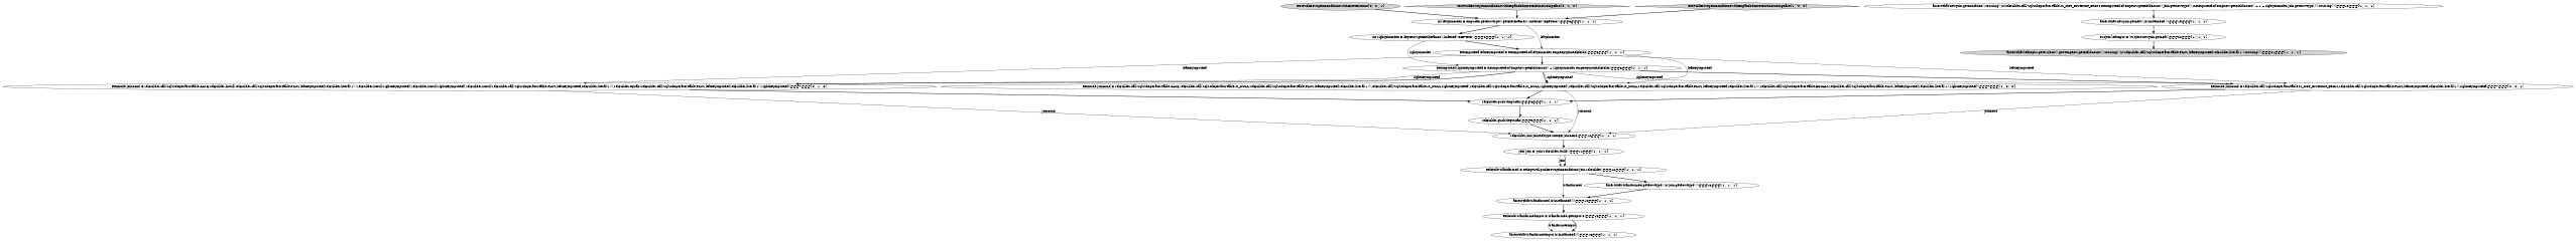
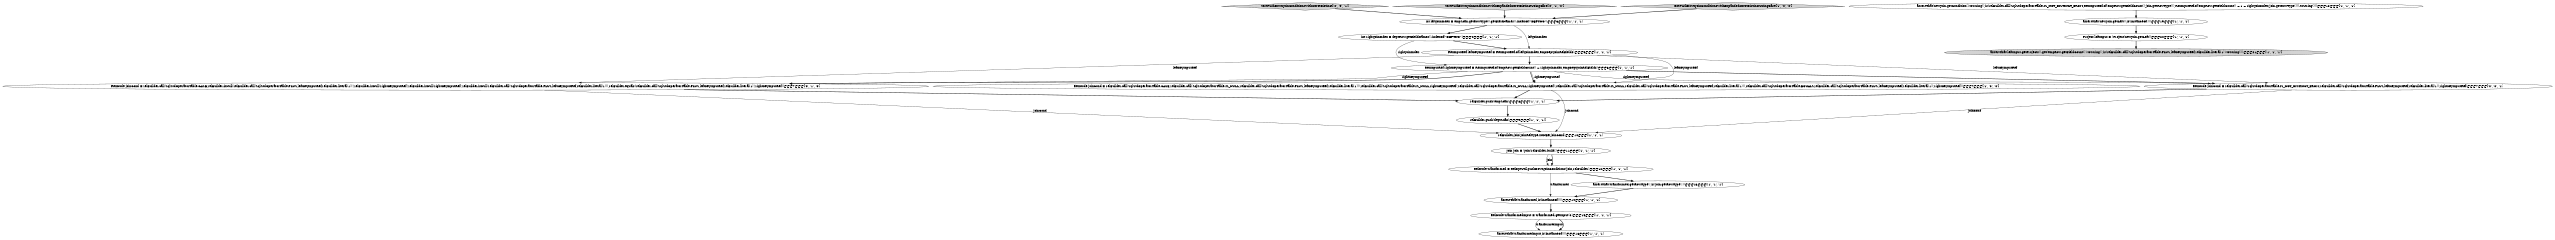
  digraph {
    node [fillcolor=white shape=ellipse style=filled]
    edge [style=bold]
    n1 [label="relBuilder.push(empScan)@@@8@@@['1', '1', '1']"]
    n2 [label="relBuilder.push(deptScan)@@@9@@@['1', '1', '1']"]
    n3 [label="relBuilder.join(JoinRelType.INNER,joinCond)@@@10@@@['1', '1', '1']"]
    n4 [label="RexNode joinCond = relBuilder.call(SqlStdOperatorTable.CASE,relBuilder.isNull(relBuilder.call(SqlStdOperatorTable.PLUS,leftKeyInputRef,relBuilder.literal(1))),relBuilder.isNull(rightKeyInputRef),relBuilder.isNull(rightKeyInputRef),relBuilder.isNull(relBuilder.call(SqlStdOperatorTable.PLUS,leftKeyInputRef,relBuilder.literal(1))),relBuilder.equals(relBuilder.call(SqlStdOperatorTable.PLUS,leftKeyInputRef,relBuilder.literal(1)),rightKeyInputRef))@@@7@@@['0', '1', '0']"]
    n5 [label="Join join = (Join)relBuilder.build()@@@11@@@['1', '1', '1']"]
    n6 [label="RexNode joinCond = relBuilder.call(SqlStdOperatorTable.CASE,relBuilder.call(SqlStdOperatorTable.IS_NULL,relBuilder.call(SqlStdOperatorTable.PLUS,leftKeyInputRef,relBuilder.literal(1))),relBuilder.call(SqlStdOperatorTable.IS_NULL,rightKeyInputRef),relBuilder.call(SqlStdOperatorTable.IS_NULL,rightKeyInputRef),relBuilder.call(SqlStdOperatorTable.IS_NULL,relBuilder.call(SqlStdOperatorTable.PLUS,leftKeyInputRef,relBuilder.literal(1))),relBuilder.call(SqlStdOperatorTable.EQUALS,relBuilder.call(SqlStdOperatorTable.PLUS,leftKeyInputRef,relBuilder.literal(1)),rightKeyInputRef))@@@7@@@['1', '0', '0']"]
    n7 [label="RexNode joinCond = relBuilder.call(SqlStdOperatorTable.IS_NOT_DISTINCT_FROM,relBuilder.call(SqlStdOperatorTable.PLUS,leftKeyInputRef,relBuilder.literal(1)),rightKeyInputRef)@@@7@@@['0', '0', '1']"]
-   n8 [fillcolor=lightgray label="testPushDownJoinConditionsWithIsNotDistinct['0', '0', '1']"]
+   n8 [fillcolor=lightgray label="testPushDownJoinConditionsWithIsNotDistinct['0', '0', '1']" shape=diamond]
    n9 [label="int leftJoinIndex = empScan.getRowType().getFieldNames().indexOf(\"DEPTNO\")@@@3@@@['1', '1', '1']"]
    n10 [label="int rightJoinIndex = deptRow.getFieldNames().indexOf(\"DEPTNO\")@@@4@@@['1', '1', '1']"]
    n11 [label="RexInputRef leftKeyInputRef = RexInputRef.of(leftJoinIndex,empDeptJoinRelFields)@@@5@@@['1', '1', '1']"]
    n12 [label="assertThat(newJoin.getLeft(),is(instanceOf()))@@@19@@@['1', '1', '1']"]
    n13 [label="Project leftInput = (Project)newJoin.getLeft()@@@20@@@['1', '1', '1']"]
    n14 [fillcolor=lightgray label="assertThat(leftInput.getProjects().get(empRow.getFieldCount()).toString(),is(relBuilder.call(SqlStdOperatorTable.PLUS,leftKeyInputRef,relBuilder.literal(1)).toString()))@@@21@@@['1', '1', '1']"]
    n15 [label="assertThat(newJoin.getCondition().toString(),is(relBuilder.call(SqlStdOperatorTable.IS_NOT_DISTINCT_FROM,RexInputRef.of(empRow.getFieldCount(),join.getRowType()),RexInputRef.of(empRow.getFieldCount() + 1 + rightJoinIndex,join.getRowType())).toString()))@@@18@@@['1', '1', '1']"]
    n16 [label="RelNode transformed = RelOptUtil.pushDownJoinConditions(join,relBuilder)@@@12@@@['1', '1', '1']"]
    n17 [label="assertThat(transformed.getRowType(),is(join.getRowType()))@@@13@@@['1', '1', '1']"]
    n18 [label="assertThat(transformed,is(instanceOf()))@@@14@@@['1', '1', '1']"]
    n19 [label="RelNode transformedInput = transformed.getInput(0)@@@15@@@['1', '1', '1']"]
    n20 [fillcolor=lightgray label="testPushDownJoinConditionsWithExpandedIsNotDistinctUsingCase['0', '1', '0']" shape=diamond]
    n21 [label="RexInputRef rightKeyInputRef = RexInputRef.of(empRow.getFieldCount() + rightJoinIndex,empDeptJoinRelFields)@@@6@@@['1', '1', '1']"]
    n22 [fillcolor=lightgray label="testPushDownJoinConditionsWithExpandedIsNotDistinctUsingCase['1', '0', '0']" shape=diamond]
    n23 [label="assertThat(transformedInput,is(instanceOf()))@@@16@@@['1', '1', '1']"]
    n1 -> n2
    n2 -> n3
    n3 -> n5
    n4 -> n1
    n4 -> n3 [label=joinCond style=solid]
    n5 -> n16 [label=join style=solid]
    n5 -> n16
    n6 -> n1
    n6 -> n3 [label=joinCond style=solid]
    n7 -> n1
    n7 -> n3 [label=joinCond style=solid]
    n8 -> n9
    n9 -> n10
    n9 -> n11 [label=leftJoinIndex style=solid]
    n10 -> n11
    n10 -> n21 [label=rightJoinIndex style=solid]
    n11 -> n4 [label=leftKeyInputRef style=solid]
    n11 -> n6 [label=leftKeyInputRef style=solid]
    n11 -> n7 [label=leftKeyInputRef style=solid]
    n11 -> n21
    n12 -> n13
    n13 -> n14
    n15 -> n12
    n16 -> n17
    n16 -> n18 [label=transformed style=solid]
    n17 -> n18
    n18 -> n19
    n19 -> n23 [label=transformedInput style=solid]
    n19 -> n23
    n20 -> n9
    n21 -> n4
    n21 -> n4 [label=rightKeyInputRef style=solid]
    n21 -> n6 [label=rightKeyInputRef style=solid]
    n21 -> n6
    n21 -> n7 [label=rightKeyInputRef style=solid]
    n21 -> n7
    n22 -> n9
  }
